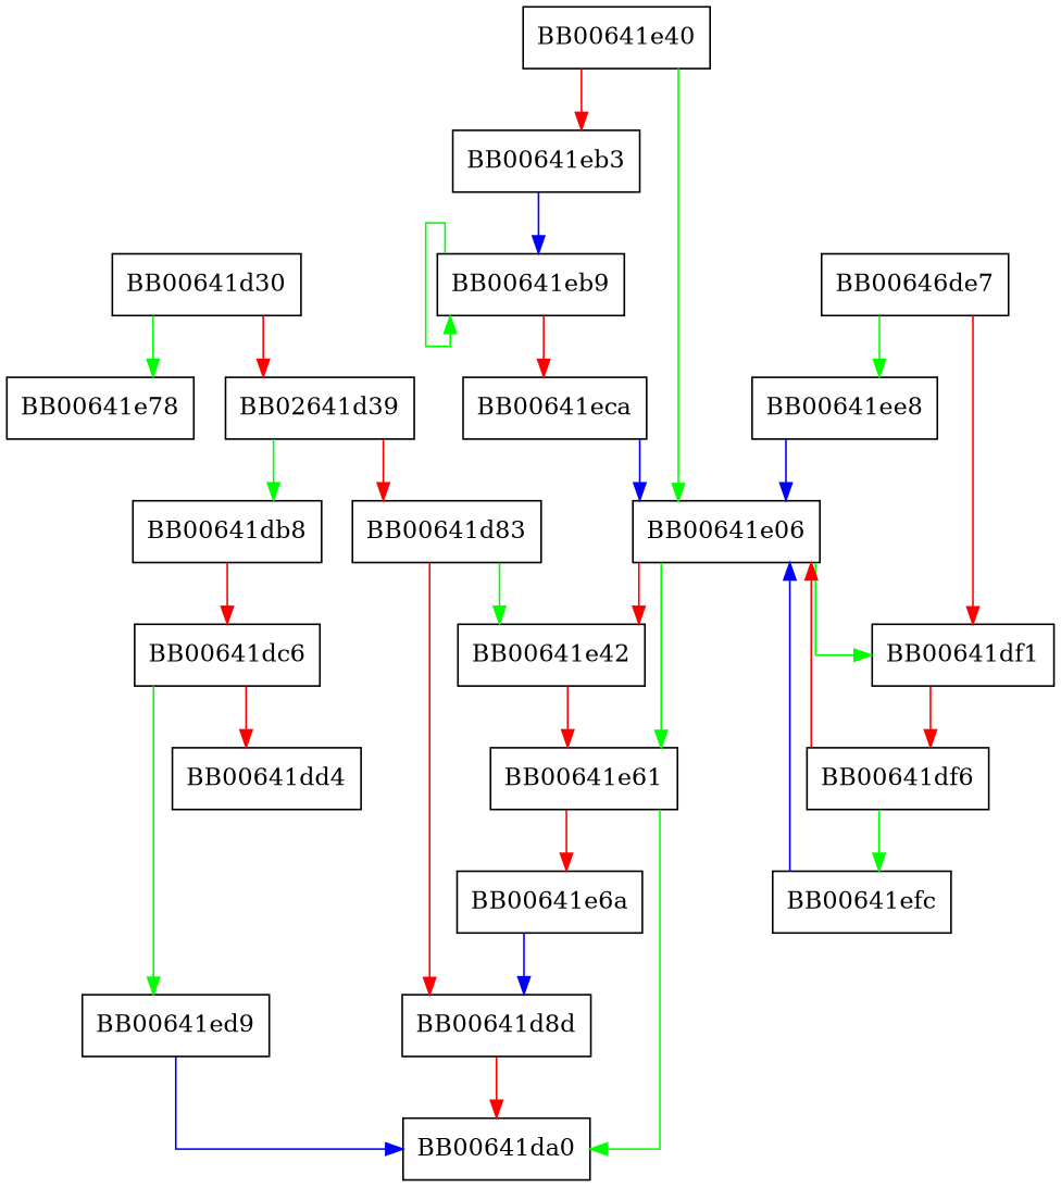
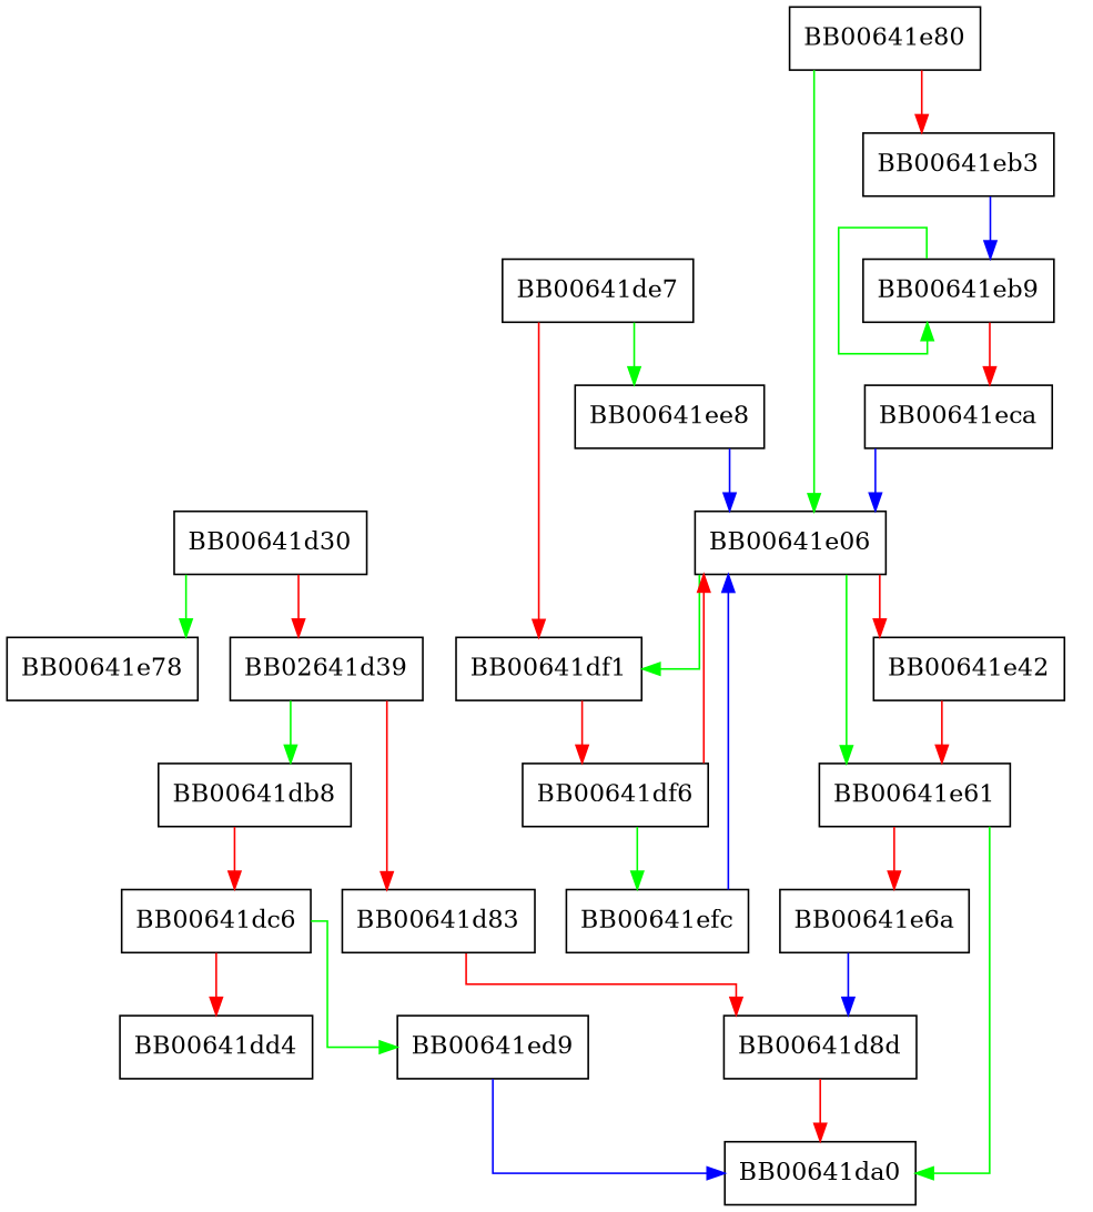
  digraph {
    splines=ortho
    node [shape=box]
    edge [color=red]
    BB00641d30
    BB00641e78
    n3 [label=BB02641d39]
    BB00641db8
    BB00641d83
    BB00641dc6
    BB00641e42
    BB00641d8d
    BB00641dd4
    n10 [label=BB00641ed9]
    BB00641e61
    BB00641da0
    BB00641e6a
-   BB00641e80 [label=BB00641e40]
+   BB00641e80
    BB00641e06
    BB00641eb3
-   BB00641de7 [label=BB00646de7]
+   BB00641de7
    BB00641ee8
    BB00641df1
    BB00641eb9
    BB00641df6
    BB00641efc
    BB00641eca
    BB00641d30 -> BB00641e78 [color=green]
    BB00641d30 -> n3
    n3 -> BB00641db8 [color=green]
    n3 -> BB00641d83
    BB00641db8 -> BB00641dc6
-   BB00641d83 -> BB00641e42 [color=green]
    BB00641d83 -> BB00641d8d
    BB00641dc6 -> BB00641dd4
    BB00641dc6 -> n10 [color=green]
    BB00641e42 -> BB00641e61
    BB00641d8d -> BB00641da0
    n10 -> BB00641da0 [color=blue]
    BB00641e61 -> BB00641da0 [color=green]
    BB00641e61 -> BB00641e6a
    BB00641e6a -> BB00641d8d [color=blue]
    BB00641e80 -> BB00641e06 [color=green]
    BB00641e80 -> BB00641eb3
    BB00641e06 -> BB00641e42
    BB00641e06 -> BB00641e61 [color=green]
    BB00641e06 -> BB00641df1 [color=green]
    BB00641eb3 -> BB00641eb9 [color=blue]
    BB00641de7 -> BB00641ee8 [color=green]
    BB00641de7 -> BB00641df1
    BB00641ee8 -> BB00641e06 [color=blue]
    BB00641df1 -> BB00641df6
    BB00641eb9 -> BB00641eb9 [color=green]
    BB00641eb9 -> BB00641eca
    BB00641df6 -> BB00641e06
    BB00641df6 -> BB00641efc [color=green]
    BB00641efc -> BB00641e06 [color=blue]
    BB00641eca -> BB00641e06 [color=blue]
  }
